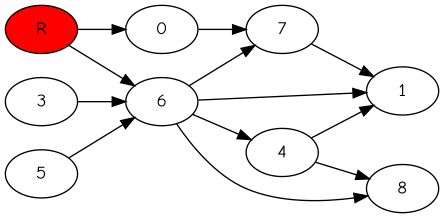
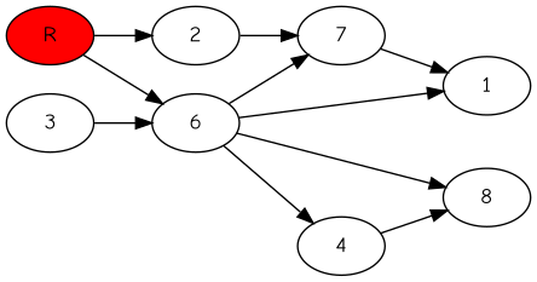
  digraph {
    fontname="Comic Neue"
    rankdir=LR
    node [fontname="Comic Neue"]
    edge [fontname="Comic Neue"]
-   2 [label=0]
+   2
    7
    3
    6
-   5
    1
    8
    4
    R [fillcolor="#ff0000" style=filled]
    2 -> 7
    7 -> 1
    3 -> 6
    6 -> 7
    6 -> 1
    6 -> 8
    6 -> 4
-   5 -> 6
-   4 -> 1
    4 -> 8
    R -> 2
    R -> 6
  }
